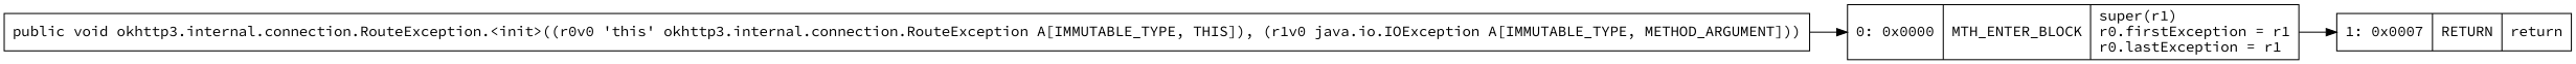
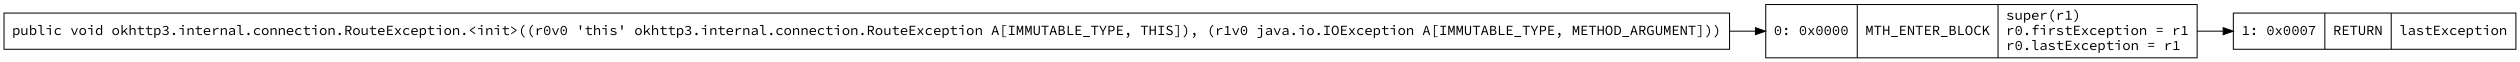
  digraph {
    rankdir=LR
    fontname="Source Code Pro"
    node [shape=record fontname="Source Code Pro"]
    edge [fontname="Source Code Pro"]
    n1 [label="{0\:\ 0x0000|MTH_ENTER_BLOCK\l|super(r1)\lr0.firstException = r1\lr0.lastException = r1\l}"]
-   n2 [label="{1\:\ 0x0007|RETURN\l|return\l}"]
+   n2 [label="{1\:\ 0x0007|RETURN\l|lastException\l}"]
    n3 [label="{public void okhttp3.internal.connection.RouteException.\<init\>((r0v0 'this' okhttp3.internal.connection.RouteException A[IMMUTABLE_TYPE, THIS]), (r1v0 java.io.IOException A[IMMUTABLE_TYPE, METHOD_ARGUMENT])) }"]
    n1 -> n2
    n3 -> n1
  }
